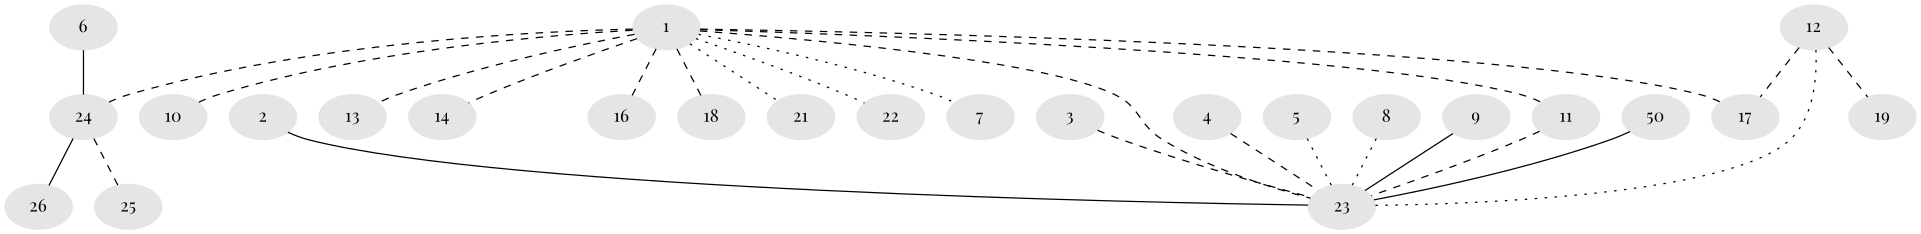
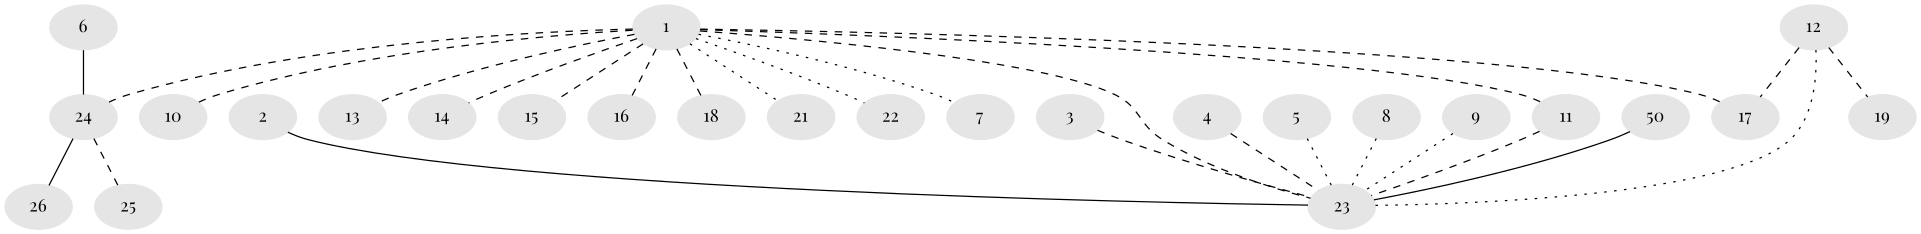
  graph {
    fontname="Playfair Display"
    node [color=gray90 fontname="Playfair Display" style=filled]
    edge [fontname="Playfair Display" style=dashed weight=1.0]
    1
    7
    10
    11
    13
    14
+   15
    16
    17
    18
    21
    22
    23
    24
    25
    26
    2
    3
    4
    5
    6
    8
    9
    12
    19
    n26 [label=50]
    1 -- 7 [style=dotted]
    1 -- 10
    1 -- 11
    1 -- 13
    1 -- 14
+   1 -- 15
    1 -- 16
    1 -- 17
    1 -- 18
    1 -- 21 [style=dotted]
    1 -- 22 [style=dotted]
    1 -- 23
    1 -- 24 [weight=2.0]
    11 -- 23
    24 -- 25
    24 -- 26 [style=solid]
    2 -- 23 [style=solid]
    3 -- 23
    4 -- 23
    5 -- 23 [style=dotted]
    6 -- 24 [style=solid]
    8 -- 23 [style=dotted]
-   9 -- 23 [style=solid]
+   9 -- 23 [style=dotted]
    12 -- 17
    12 -- 23 [style=dotted]
    12 -- 19
    n26 -- 23 [style=solid]
  }
